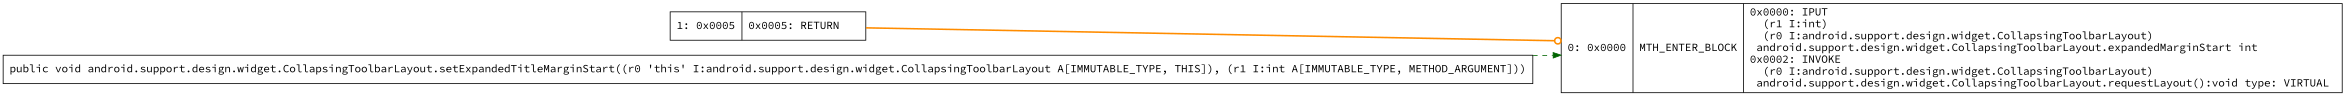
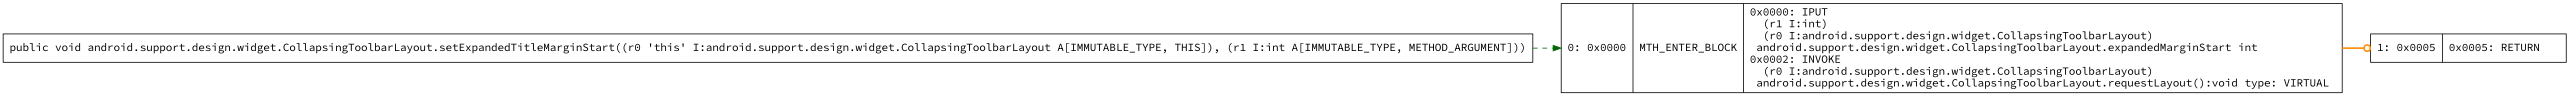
  digraph {
    rankdir=LR
    fontname="Source Code Pro"
    node [shape=record fontname="Source Code Pro"]
    edge [fontname="Source Code Pro"]
    n1 [label="{0\:\ 0x0000|MTH_ENTER_BLOCK\l|0x0000: IPUT  \l  (r1 I:int)\l  (r0 I:android.support.design.widget.CollapsingToolbarLayout)\l android.support.design.widget.CollapsingToolbarLayout.expandedMarginStart int \l0x0002: INVOKE  \l  (r0 I:android.support.design.widget.CollapsingToolbarLayout)\l android.support.design.widget.CollapsingToolbarLayout.requestLayout():void type: VIRTUAL \l}"]
    n2 [label="{1\:\ 0x0005|0x0005: RETURN   \l}"]
    n3 [label="{public void android.support.design.widget.CollapsingToolbarLayout.setExpandedTitleMarginStart((r0 'this' I:android.support.design.widget.CollapsingToolbarLayout A[IMMUTABLE_TYPE, THIS]), (r1 I:int A[IMMUTABLE_TYPE, METHOD_ARGUMENT])) }"]
-   n2 -> n1 [color=darkorange style=bold arrowhead=odot]
+   n1 -> n2 [color=darkorange style=bold arrowhead=odot]
    n3 -> n1 [color=darkgreen style=dashed arrowhead=normal]
  }
